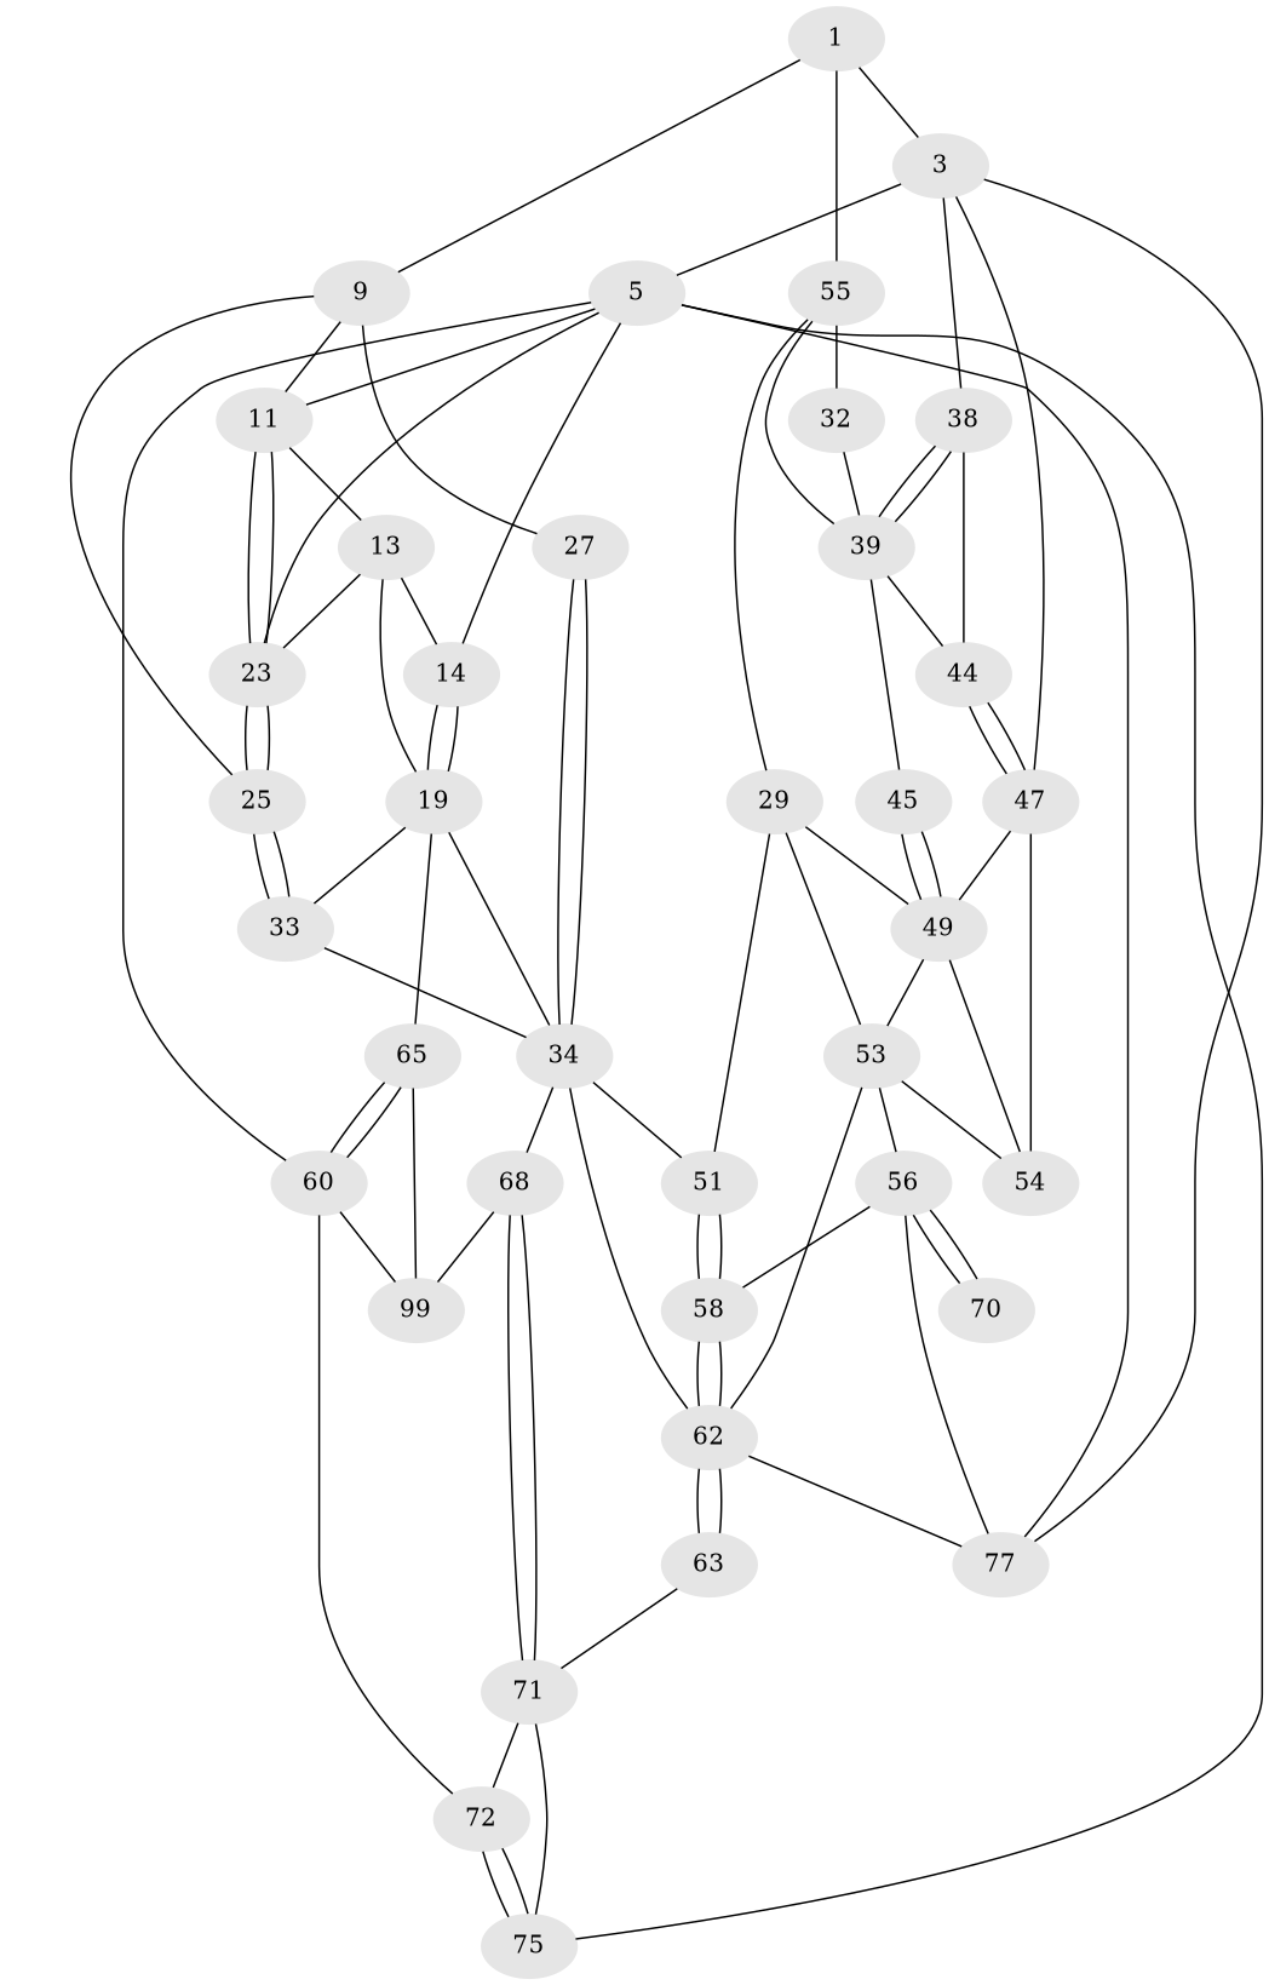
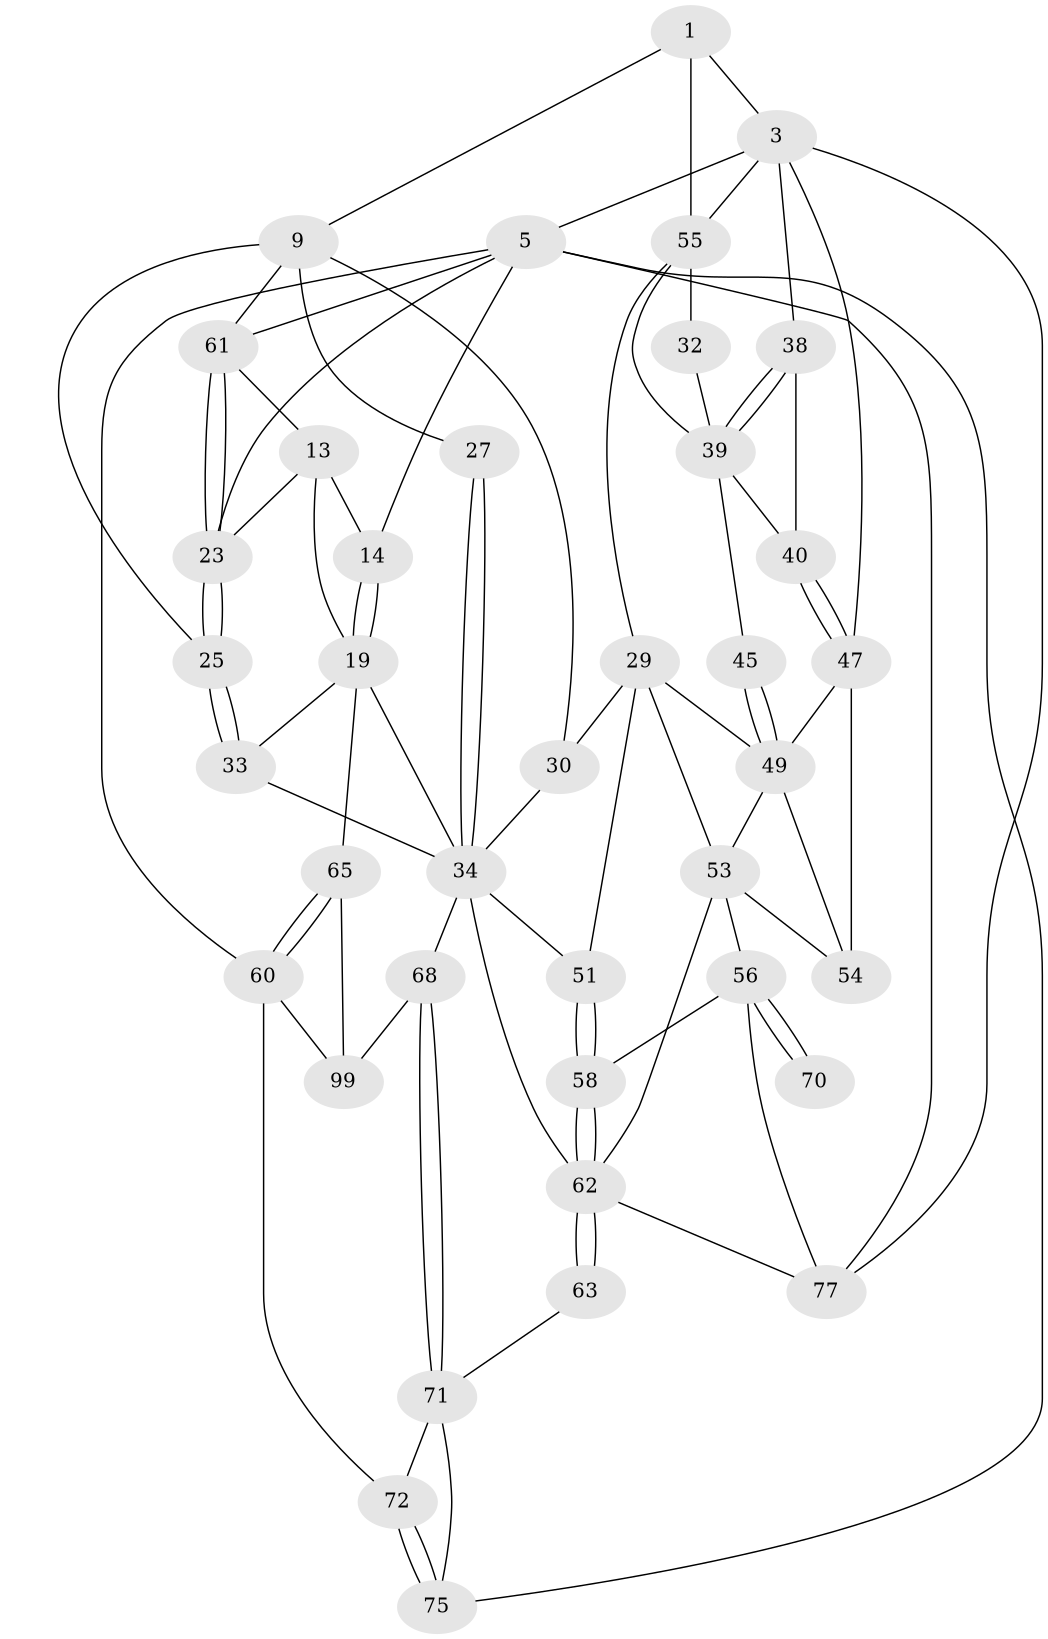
  graph {
    node [color=gray90 style=filled]
    1 [super="+2+8"]
    3 [super="+17+4"]
    9 [super="+26+10"]
    n4 [label=55 super="+16+18"]
    5 [super="+6+67"]
    38 [super="+40"]
    47 [super="+48+61"]
    77 [super="+78"]
-   11 [super="+12"]
+   11 [super="+12" label=61]
    25
    27
+   30
    29 [super="+46"]
    32
    39 [super="+42"]
    14
    n17 [label=60 super="+73"]
    75
    23
-   44
+   44 [label=40]
    49 [super="+52"]
    54
    13 [super="+21"]
    19 [super="+20+22"]
    33
    34 [super="+37+35"]
    65
    n28 [label=99]
    72
    51
    53 [super="+55"]
    45
    68
    62
    58
    56 [super="+57"]
    71 [super="+74"]
    63
    70
    1 -- 3
    1 -- 9
    1 -- n4 [weight=2]
+   3 -- n4
    3 -- 5 [weight=2]
    3 -- 38 [weight=2]
    3 -- 47
    3 -- 77
    9 -- 11
    9 -- 25
    9 -- 27 [weight=2]
+   9 -- 30
    n4 -- 29
    n4 -- 32 [weight=2]
    n4 -- 39
    5 -- 77
    5 -- 11
    5 -- 14
    5 -- n17
    5 -- 75
    5 -- 23
    38 -- 39
    38 -- 39
    38 -- 44
    47 -- 49
    47 -- 54
    11 -- 23
    11 -- 23
    11 -- 13
    25 -- 33
    25 -- 33
    27 -- 34
    27 -- 34
+   30 -- 34
+   29 -- 30
    29 -- 49
    29 -- 51
    29 -- 53
    32 -- 39
    39 -- 44
    39 -- 45
    14 -- 19
    14 -- 19
    n17 -- n28
    n17 -- 72
    23 -- 25
    23 -- 25
    44 -- 47
    44 -- 47
    49 -- 54
    49 -- 53
    13 -- 14
    13 -- 23
    13 -- 19
    19 -- 33
    19 -- 34
    19 -- 65
    33 -- 34
    34 -- 51
    34 -- 68
    34 -- 62
    65 -- n17
    65 -- n17
    65 -- n28
    72 -- 75
    72 -- 75
    51 -- 58
    51 -- 58
    53 -- 54
    53 -- 62
    53 -- 56
    45 -- 49
    45 -- 49
    68 -- n28
    68 -- 71
    68 -- 71
    62 -- 77
    62 -- 63
    62 -- 63
    58 -- 62
    58 -- 62
    56 -- 77
    56 -- 58
    56 -- 70
    56 -- 70
    71 -- 75
    71 -- 72
    63 -- 71
  }
